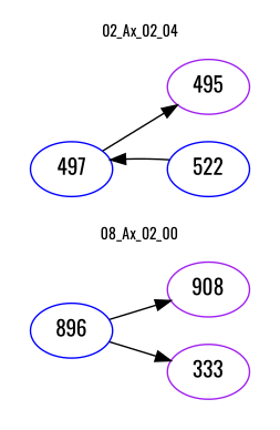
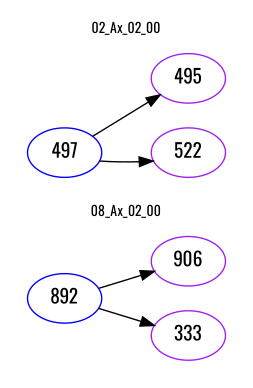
  digraph {
    fontname=Oswald
    rankdir=LR
    node [color=blue fontname=Oswald]
    edge [color=black fontname=Oswald]
-   n1 [label=896]
+   n1 [label=892]
    n2 [color=purple label=333]
-   n3 [color=purple label=908]
+   n3 [color=purple label=906]
    n4 [label=497]
-   n5 [label=522]
+   n5 [color=purple label=522]
    n6 [color=purple label=495]
    subgraph cluster_1 {
      color=white
      fontsize=10
      label="08_Ax_02_00"
      n1
      n2
      n3
    }
    subgraph cluster_2 {
      color=white
      fontsize=10
-     label="02_Ax_02_04"
+     label="02_Ax_02_00"
      n4
      n5
      n6
    }
    n1 -> n2
    n1 -> n3
-   n5 -> n4
+   n4 -> n5
    n4 -> n6
  }
